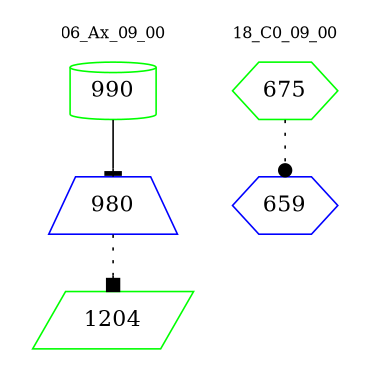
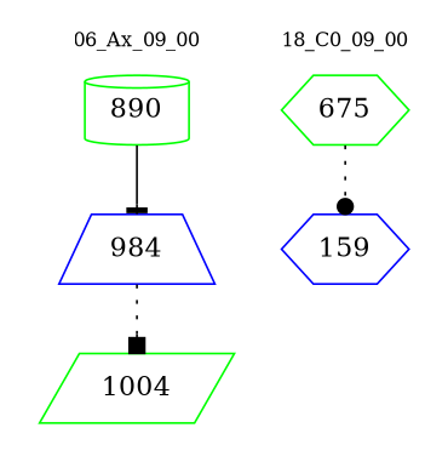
  digraph {
    node [color=green shape=hexagon]
    edge [color=black style=dotted]
-   n1 [label=990 shape=cylinder]
-   n2 [color=blue label=980 shape=trapezium]
-   n3 [label=1204 shape=parallelogram]
+   n1 [label=890 shape=cylinder]
+   n2 [color=blue label=984 shape=trapezium]
+   n3 [label=1004 shape=parallelogram]
    n4 [label=675]
-   n5 [color=blue label=659]
+   n5 [color=blue label=159]
    subgraph cluster_1 {
      color=white
      fontsize=10
      label="06_Ax_09_00"
      n1
      n2
      n3
    }
    subgraph cluster_2 {
      color=white
      fontsize=10
      label="18_C0_09_00"
      n4
      n5
    }
    n1 -> n2 [arrowhead=tee style=solid]
    n2 -> n3 [arrowhead=box]
    n4 -> n5 [arrowhead=dot]
  }
